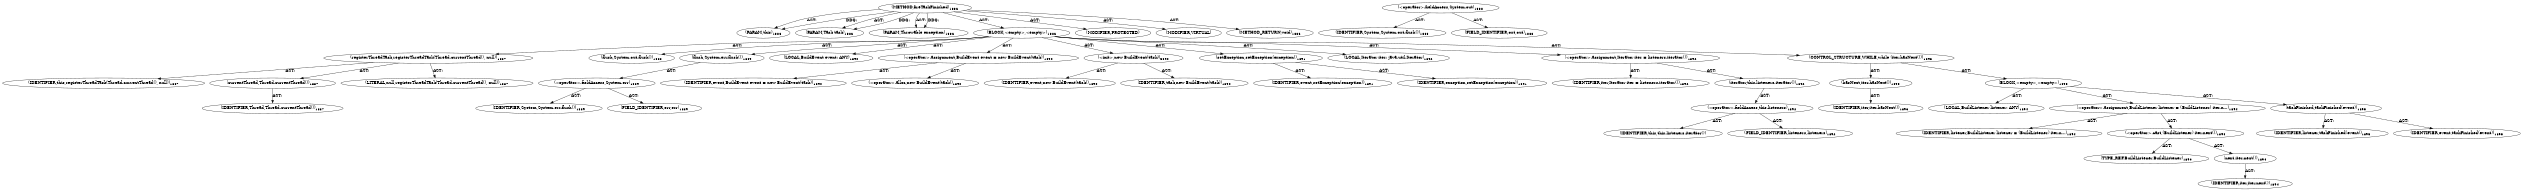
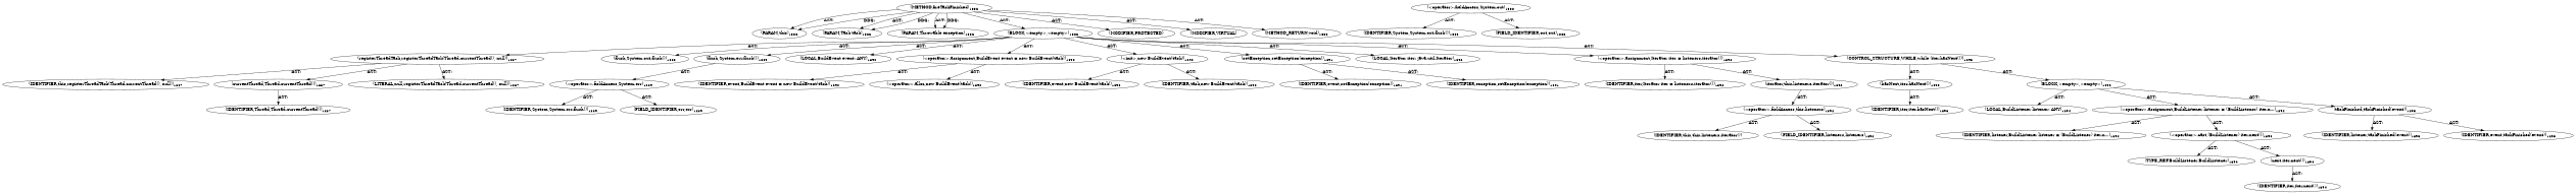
  digraph {
    fontname="DejaVu Serif"
    node [fontname="DejaVu Serif"]
    edge [fontname="DejaVu Serif"]
    n1 [label=<(METHOD,fireTaskFinished)<SUB>1886</SUB>>]
    n2 [label=<(PARAM,this)<SUB>1886</SUB>>]
    n3 [label=<(PARAM,Task task)<SUB>1886</SUB>>]
    n4 [label=<(PARAM,Throwable exception)<SUB>1886</SUB>>]
    n5 [label=<(BLOCK,&lt;empty&gt;,&lt;empty&gt;)<SUB>1886</SUB>>]
    n6 [label=<(MODIFIER,PROTECTED)>]
    n7 [label=<(MODIFIER,VIRTUAL)>]
    n8 [label=<(METHOD_RETURN,void)<SUB>1886</SUB>>]
    n9 [label=<(registerThreadTask,registerThreadTask(Thread.currentThread(), null))<SUB>1887</SUB>>]
    n10 [label=<(flush,System.out.flush())<SUB>1888</SUB>>]
    n11 [label=<(flush,System.err.flush())<SUB>1889</SUB>>]
    n12 [label=<(LOCAL,BuildEvent event: ANY)<SUB>1890</SUB>>]
    n13 [label=<(&lt;operator&gt;.assignment,BuildEvent event = new BuildEvent(task))<SUB>1890</SUB>>]
-   n14 [label=<(&lt;init&gt;,new BuildEvent(task))<SUB>5890</SUB>>]
+   n14 [label=<(&lt;init&gt;,new BuildEvent(task))<SUB>1890</SUB>>]
    n15 [label=<(setException,setException(exception))<SUB>1891</SUB>>]
    n16 [label=<(LOCAL,Iterator iter: java.util.Iterator)<SUB>1892</SUB>>]
    n17 [label=<(&lt;operator&gt;.assignment,Iterator iter = listeners.iterator())<SUB>1892</SUB>>]
    n18 [label=<(CONTROL_STRUCTURE,WHILE,while (iter.hasNext()))<SUB>1893</SUB>>]
    n19 [label=<(IDENTIFIER,this,registerThreadTask(Thread.currentThread(), null))<SUB>1887</SUB>>]
    n20 [label=<(currentThread,Thread.currentThread())<SUB>1887</SUB>>]
    n21 [label=<(LITERAL,null,registerThreadTask(Thread.currentThread(), null))<SUB>1887</SUB>>]
    n22 [label=<(&lt;operator&gt;.fieldAccess,System.err)<SUB>1889</SUB>>]
    n23 [label=<(IDENTIFIER,event,BuildEvent event = new BuildEvent(task))<SUB>1890</SUB>>]
    n24 [label=<(&lt;operator&gt;.alloc,new BuildEvent(task))<SUB>1890</SUB>>]
    n25 [label=<(IDENTIFIER,event,new BuildEvent(task))<SUB>1890</SUB>>]
    n26 [label=<(IDENTIFIER,task,new BuildEvent(task))<SUB>1890</SUB>>]
    n27 [label=<(IDENTIFIER,event,setException(exception))<SUB>1891</SUB>>]
    n28 [label=<(IDENTIFIER,exception,setException(exception))<SUB>1891</SUB>>]
    n29 [label=<(IDENTIFIER,iter,Iterator iter = listeners.iterator())<SUB>1892</SUB>>]
    n30 [label=<(iterator,this.listeners.iterator())<SUB>1892</SUB>>]
    n31 [label=<(hasNext,iter.hasNext())<SUB>1893</SUB>>]
    n32 [label=<(BLOCK,&lt;empty&gt;,&lt;empty&gt;)<SUB>1893</SUB>>]
    n33 [label=<(IDENTIFIER,Thread,Thread.currentThread())<SUB>1887</SUB>>]
    n34 [label=<(&lt;operator&gt;.fieldAccess,System.out)<SUB>1888</SUB>>]
    n35 [label=<(IDENTIFIER,System,System.out.flush())<SUB>1888</SUB>>]
    n36 [label=<(FIELD_IDENTIFIER,out,out)<SUB>1888</SUB>>]
    n37 [label=<(IDENTIFIER,System,System.err.flush())<SUB>1889</SUB>>]
    n38 [label=<(FIELD_IDENTIFIER,err,err)<SUB>1889</SUB>>]
    n39 [label=<(&lt;operator&gt;.fieldAccess,this.listeners)<SUB>1892</SUB>>]
    n40 [label=<(IDENTIFIER,this,this.listeners.iterator())>]
    n41 [label=<(FIELD_IDENTIFIER,listeners,listeners)<SUB>1892</SUB>>]
    n42 [label=<(IDENTIFIER,iter,iter.hasNext())<SUB>1893</SUB>>]
    n43 [label=<(LOCAL,BuildListener listener: ANY)<SUB>1894</SUB>>]
    n44 [label=<(&lt;operator&gt;.assignment,BuildListener listener = (BuildListener) iter.n...)<SUB>1894</SUB>>]
    n45 [label=<(taskFinished,taskFinished(event))<SUB>1895</SUB>>]
    n46 [label=<(IDENTIFIER,listener,BuildListener listener = (BuildListener) iter.n...)<SUB>1894</SUB>>]
    n47 [label=<(&lt;operator&gt;.cast,(BuildListener) iter.next())<SUB>1894</SUB>>]
    n48 [label=<(IDENTIFIER,listener,taskFinished(event))<SUB>1895</SUB>>]
    n49 [label=<(IDENTIFIER,event,taskFinished(event))<SUB>1895</SUB>>]
    n50 [label=<(TYPE_REF,BuildListener,BuildListener)<SUB>1890</SUB>>]
    n51 [label=<(next,iter.next())<SUB>1894</SUB>>]
    n52 [label=<(IDENTIFIER,iter,iter.next())<SUB>1894</SUB>>]
    n1 -> n2 [label="AST: "]
    n1 -> n2 [label="DDG: "]
    n1 -> n3 [label="AST: "]
    n1 -> n3 [label="DDG: "]
    n1 -> n4 [label="AST: "]
    n1 -> n4 [label="DDG: "]
    n1 -> n5 [label="AST: "]
    n1 -> n6 [label="AST: "]
    n1 -> n7 [label="AST: "]
    n1 -> n8 [label="AST: "]
    n5 -> n9 [label="AST: "]
    n5 -> n10 [label="AST: "]
    n5 -> n11 [label="AST: "]
    n5 -> n12 [label="AST: "]
    n5 -> n13 [label="AST: "]
    n5 -> n14 [label="AST: "]
    n5 -> n15 [label="AST: "]
    n5 -> n16 [label="AST: "]
    n5 -> n17 [label="AST: "]
    n5 -> n18 [label="AST: "]
    n9 -> n19 [label="AST: "]
    n9 -> n20 [label="AST: "]
    n9 -> n21 [label="AST: "]
    n11 -> n22 [label="AST: "]
    n13 -> n23 [label="AST: "]
    n13 -> n24 [label="AST: "]
    n14 -> n25 [label="AST: "]
    n14 -> n26 [label="AST: "]
    n15 -> n27 [label="AST: "]
    n15 -> n28 [label="AST: "]
    n17 -> n29 [label="AST: "]
    n17 -> n30 [label="AST: "]
    n18 -> n31 [label="AST: "]
    n18 -> n32 [label="AST: "]
    n20 -> n33 [label="AST: "]
    n22 -> n37 [label="AST: "]
    n22 -> n38 [label="AST: "]
    n30 -> n39 [label="AST: "]
    n31 -> n42 [label="AST: "]
    n32 -> n43 [label="AST: "]
    n32 -> n44 [label="AST: "]
    n32 -> n45 [label="AST: "]
    n34 -> n35 [label="AST: "]
    n34 -> n36 [label="AST: "]
    n39 -> n40 [label="AST: "]
    n39 -> n41 [label="AST: "]
    n44 -> n46 [label="AST: "]
    n44 -> n47 [label="AST: "]
    n45 -> n48 [label="AST: "]
    n45 -> n49 [label="AST: "]
    n47 -> n50 [label="AST: "]
    n47 -> n51 [label="AST: "]
    n51 -> n52 [label="AST: "]
  }
